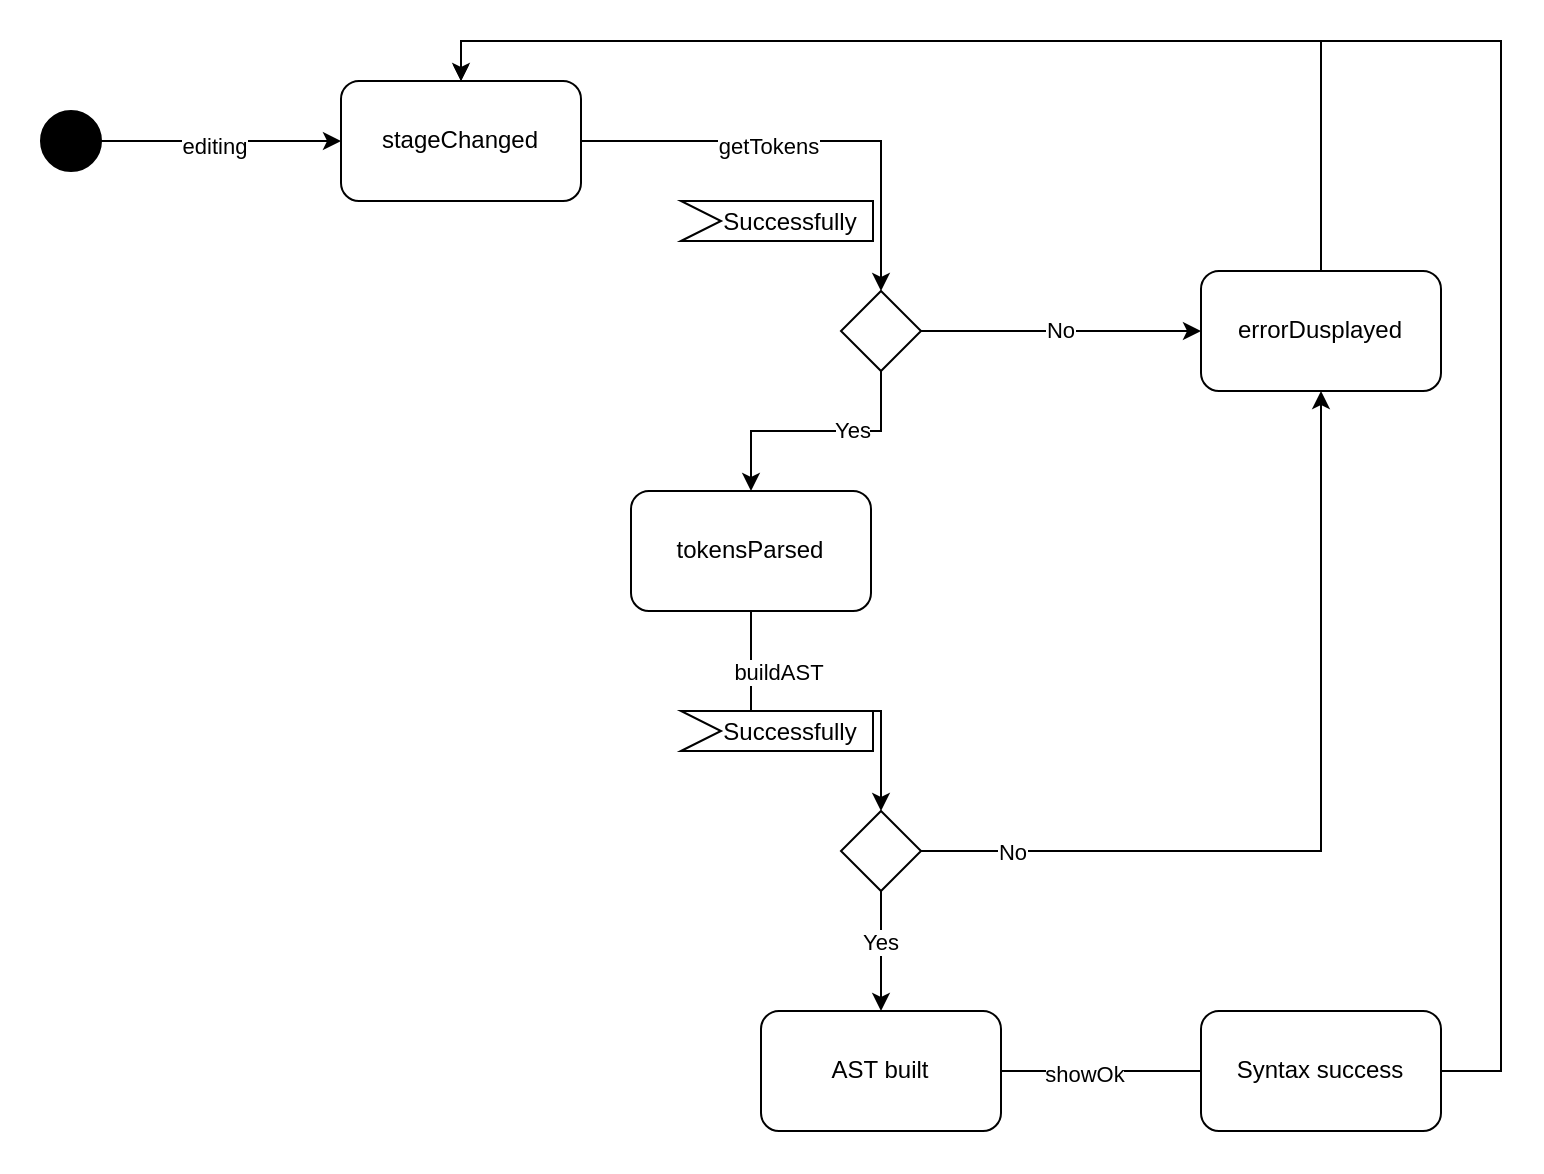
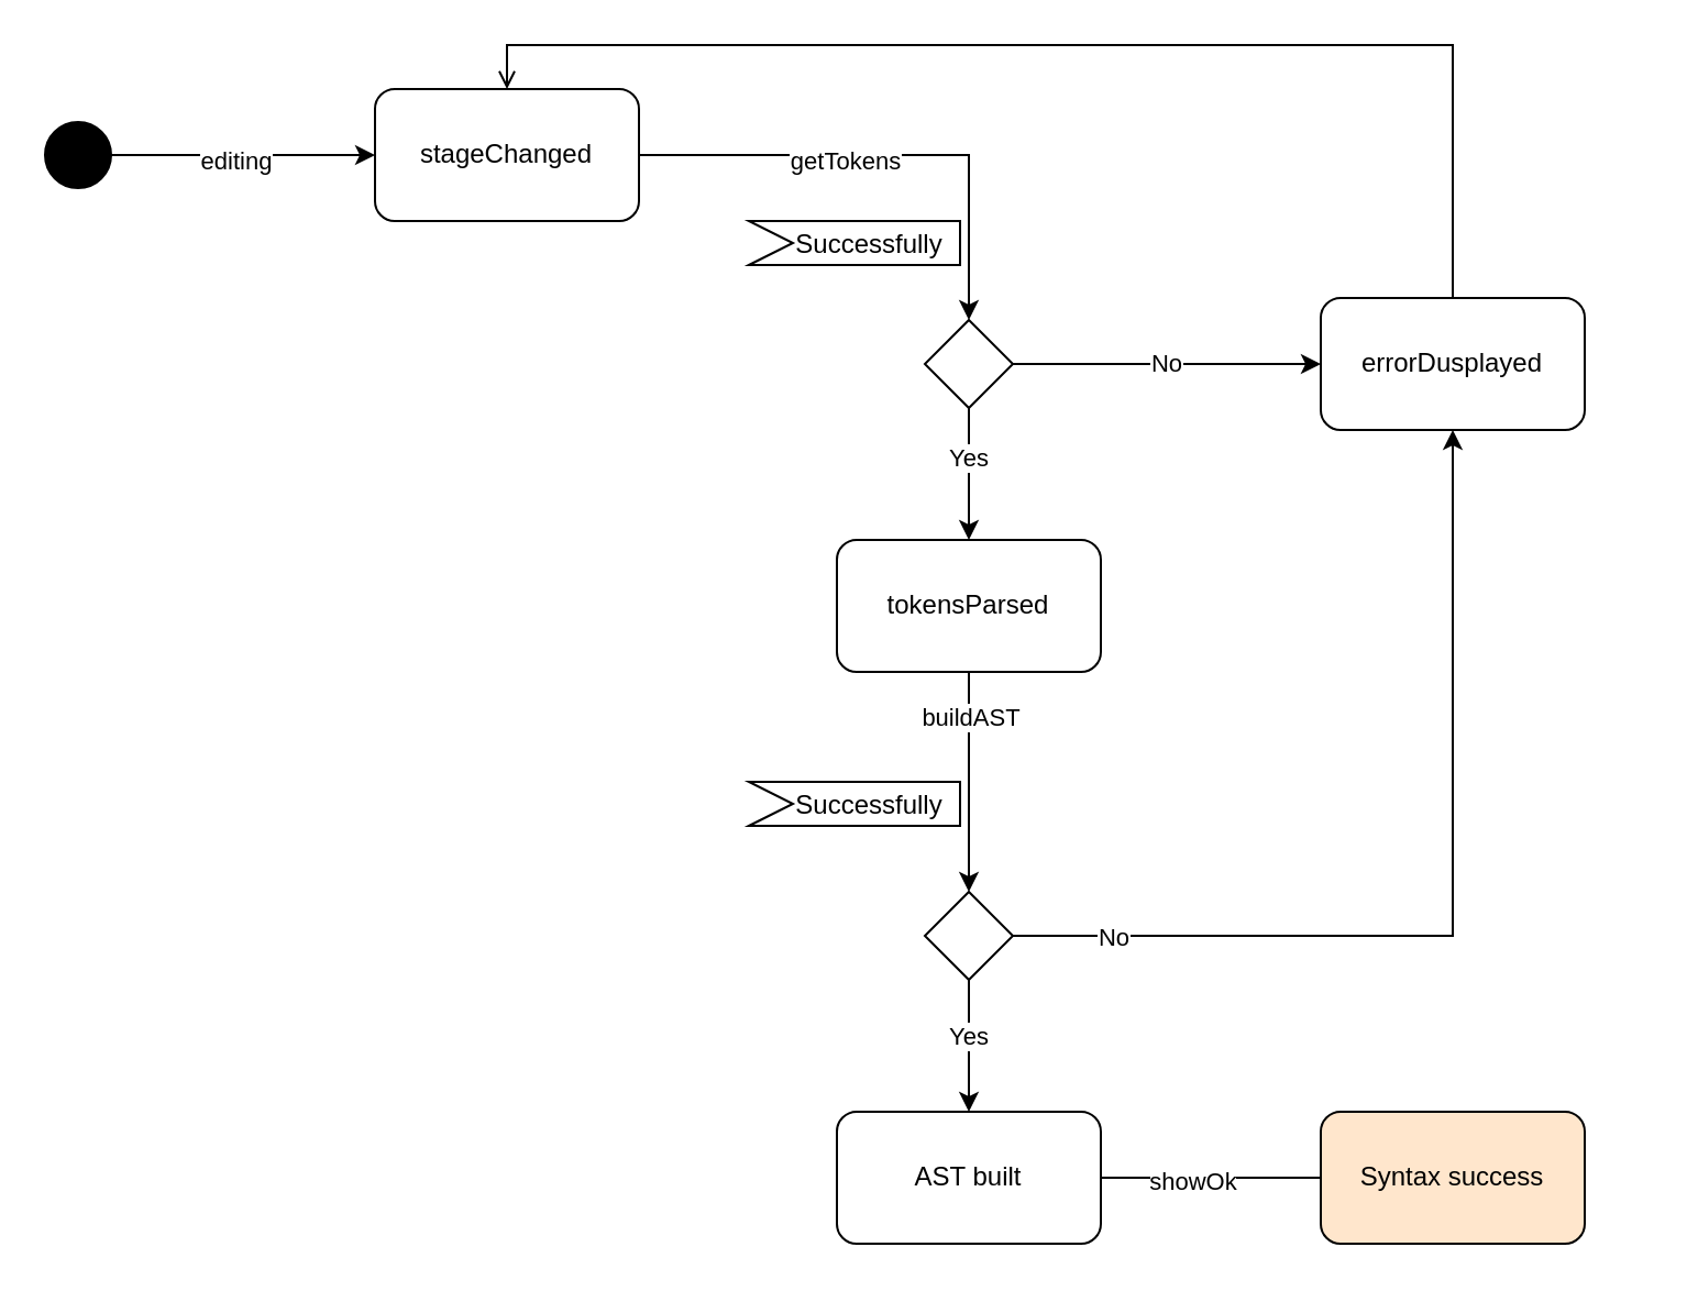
  <mxCell id="0" />
  <mxCell id="1" parent="0" />
  <mxCell id="2" style="edgeStyle=orthogonalEdgeStyle;rounded=0;orthogonalLoop=1;jettySize=auto;html=1;entryX=0;entryY=0.5;entryDx=0;entryDy=0;" edge="1" parent="1" source="4" target="7"><mxGeometry relative="1" as="geometry" /></mxCell>
  <mxCell id="3" value="editing" style="edgeLabel;html=1;align=center;verticalAlign=middle;resizable=0;points=[];" connectable="0" vertex="1" parent="2"><mxGeometry x="-0.071" y="-2" relative="1" as="geometry"><mxPoint as="offset" /></mxGeometry></mxCell>
  <mxCell id="4" value="" style="ellipse;fillColor=strokeColor;html=1;" vertex="1" parent="1"><mxGeometry x="20" y="55" width="30" height="30" as="geometry" /></mxCell>
  <mxCell id="5" style="edgeStyle=orthogonalEdgeStyle;rounded=0;orthogonalLoop=1;jettySize=auto;html=1;entryX=0.5;entryY=0;entryDx=0;entryDy=0;" edge="1" parent="1" source="7" target="11"><mxGeometry relative="1" as="geometry"><mxPoint x="470" y="70" as="targetPoint" /></mxGeometry></mxCell>
  <mxCell id="6" value="getTokens" style="edgeLabel;html=1;align=center;verticalAlign=middle;resizable=0;points=[];" connectable="0" vertex="1" parent="5"><mxGeometry x="-0.174" y="-2" relative="1" as="geometry"><mxPoint as="offset" /></mxGeometry></mxCell>
  <mxCell id="7" value="stageChanged" style="rounded=1;whiteSpace=wrap;html=1;" vertex="1" parent="1"><mxGeometry x="170" y="40" width="120" height="60" as="geometry" /></mxCell>
  <mxCell id="8" style="edgeStyle=orthogonalEdgeStyle;rounded=0;orthogonalLoop=1;jettySize=auto;html=1;entryX=0.5;entryY=0;entryDx=0;entryDy=0;" edge="1" parent="1" source="11" target="14"><mxGeometry relative="1" as="geometry" /></mxCell>
  <mxCell id="9" value="Yes" style="edgeLabel;html=1;align=center;verticalAlign=middle;resizable=0;points=[];" connectable="0" vertex="1" parent="8"><mxGeometry x="-0.279" y="-1" relative="1" as="geometry"><mxPoint as="offset" /></mxGeometry></mxCell>
  <mxCell id="10" value="No" style="edgeStyle=orthogonalEdgeStyle;rounded=0;orthogonalLoop=1;jettySize=auto;html=1;entryX=0;entryY=0.5;entryDx=0;entryDy=0;" edge="1" parent="1" source="11" target="20"><mxGeometry relative="1" as="geometry"><mxPoint x="550" y="165" as="targetPoint" /><Array as="points" /></mxGeometry></mxCell>
  <mxCell id="11" value="" style="rhombus;whiteSpace=wrap;html=1;" vertex="1" parent="1"><mxGeometry x="420" y="145" width="40" height="40" as="geometry" /></mxCell>
  <mxCell id="12" style="edgeStyle=orthogonalEdgeStyle;rounded=0;orthogonalLoop=1;jettySize=auto;html=1;entryX=0.5;entryY=0;entryDx=0;entryDy=0;" edge="1" parent="1" source="14" target="25"><mxGeometry relative="1" as="geometry" /></mxCell>
  <mxCell id="13" value="buildAST" style="edgeLabel;html=1;align=center;verticalAlign=middle;resizable=0;points=[];" connectable="0" vertex="1" parent="12"><mxGeometry x="-0.219" y="1" relative="1" as="geometry"><mxPoint x="-1" y="-19" as="offset" /></mxGeometry></mxCell>
- <mxCell id="14" value="tokensParsed" style="rounded=1;whiteSpace=wrap;html=1;" vertex="1" parent="1"><mxGeometry x="315" y="245" width="120" height="60" as="geometry" /></mxCell>
+ <mxCell id="14" value="tokensParsed" style="rounded=1;whiteSpace=wrap;html=1;" vertex="1" parent="1"><mxGeometry x="380" y="245" width="120" height="60" as="geometry" /></mxCell>
  <mxCell id="15" value="&lt;span style=&quot;font-size: 12px;&quot;&gt;Successfully&lt;/span&gt;" style="html=1;shape=mxgraph.infographic.ribbonSimple;notch1=20;notch2=0;align=center;verticalAlign=middle;fontSize=14;fontStyle=0;fillColor=#FFFFFF;flipH=0;spacingRight=0;spacingLeft=14;whiteSpace=wrap;" vertex="1" parent="1"><mxGeometry x="340" y="100" width="96" height="20" as="geometry" /></mxCell>
  <mxCell id="16" style="edgeStyle=orthogonalEdgeStyle;rounded=0;orthogonalLoop=1;jettySize=auto;html=1;entryX=0;entryY=0.5;entryDx=0;entryDy=0;endArrow=none;endFill=0;" edge="1" parent="1" source="18" target="28"><mxGeometry relative="1" as="geometry" /></mxCell>
  <mxCell id="17" value="showOk" style="edgeLabel;html=1;align=center;verticalAlign=middle;resizable=0;points=[];" connectable="0" vertex="1" parent="16"><mxGeometry x="-0.18" y="-1" relative="1" as="geometry"><mxPoint as="offset" /></mxGeometry></mxCell>
  <mxCell id="18" value="AST built" style="rounded=1;whiteSpace=wrap;html=1;" vertex="1" parent="1"><mxGeometry x="380" y="505" width="120" height="60" as="geometry" /></mxCell>
  <mxCell id="19" style="edgeStyle=orthogonalEdgeStyle;rounded=0;orthogonalLoop=1;jettySize=auto;html=1;entryX=0.5;entryY=0;entryDx=0;entryDy=0;exitX=0.5;exitY=0;exitDx=0;exitDy=0;endArrow=open;" edge="1" parent="1" source="20" target="7"><mxGeometry relative="1" as="geometry"><Array as="points"><mxPoint x="660" y="20" /><mxPoint x="230" y="20" /></Array></mxGeometry></mxCell>
  <mxCell id="20" value="errorDusplayed" style="rounded=1;whiteSpace=wrap;html=1;" vertex="1" parent="1"><mxGeometry x="600" y="135" width="120" height="60" as="geometry" /></mxCell>
  <mxCell id="21" style="edgeStyle=orthogonalEdgeStyle;rounded=0;orthogonalLoop=1;jettySize=auto;html=1;entryX=0.5;entryY=1;entryDx=0;entryDy=0;" edge="1" parent="1" source="25" target="20"><mxGeometry relative="1" as="geometry" /></mxCell>
  <mxCell id="22" value="No" style="edgeLabel;html=1;align=center;verticalAlign=middle;resizable=0;points=[];" connectable="0" vertex="1" parent="21"><mxGeometry x="-0.791" relative="1" as="geometry"><mxPoint as="offset" /></mxGeometry></mxCell>
  <mxCell id="23" style="edgeStyle=orthogonalEdgeStyle;rounded=0;orthogonalLoop=1;jettySize=auto;html=1;entryX=0.5;entryY=0;entryDx=0;entryDy=0;" edge="1" parent="1" source="25" target="18"><mxGeometry relative="1" as="geometry" /></mxCell>
  <mxCell id="24" value="Yes" style="edgeLabel;html=1;align=center;verticalAlign=middle;resizable=0;points=[];" connectable="0" vertex="1" parent="23"><mxGeometry x="-0.156" y="-1" relative="1" as="geometry"><mxPoint as="offset" /></mxGeometry></mxCell>
  <mxCell id="25" value="" style="rhombus;whiteSpace=wrap;html=1;" vertex="1" parent="1"><mxGeometry x="420" y="405" width="40" height="40" as="geometry" /></mxCell>
  <mxCell id="26" value="&lt;span style=&quot;font-size: 12px;&quot;&gt;Successfully&lt;/span&gt;" style="html=1;shape=mxgraph.infographic.ribbonSimple;notch1=20;notch2=0;align=center;verticalAlign=middle;fontSize=14;fontStyle=0;fillColor=#FFFFFF;flipH=0;spacingRight=0;spacingLeft=14;whiteSpace=wrap;" vertex="1" parent="1"><mxGeometry x="340" y="355" width="96" height="20" as="geometry" /></mxCell>
- <mxCell id="27" style="edgeStyle=orthogonalEdgeStyle;rounded=0;orthogonalLoop=1;jettySize=auto;html=1;entryX=0.5;entryY=0;entryDx=0;entryDy=0;" edge="1" parent="1" source="28" target="7"><mxGeometry relative="1" as="geometry"><Array as="points"><mxPoint x="750" y="535" /><mxPoint x="750" y="20" /><mxPoint x="230" y="20" /></Array></mxGeometry></mxCell>
- <mxCell id="28" value="Syntax success" style="rounded=1;whiteSpace=wrap;html=1;" vertex="1" parent="1"><mxGeometry x="600" y="505" width="120" height="60" as="geometry" /></mxCell>
+ <mxCell id="28" value="Syntax success" style="rounded=1;whiteSpace=wrap;html=1;fillColor=#ffe6cc;" vertex="1" parent="1"><mxGeometry x="600" y="505" width="120" height="60" as="geometry" /></mxCell>
